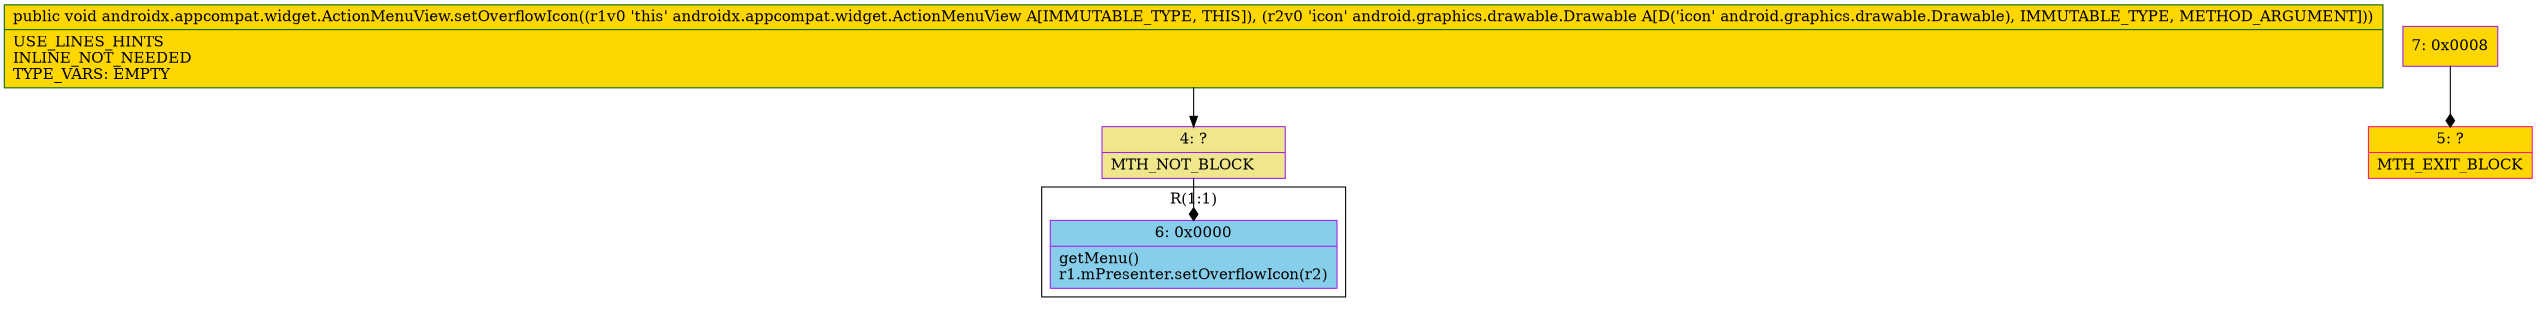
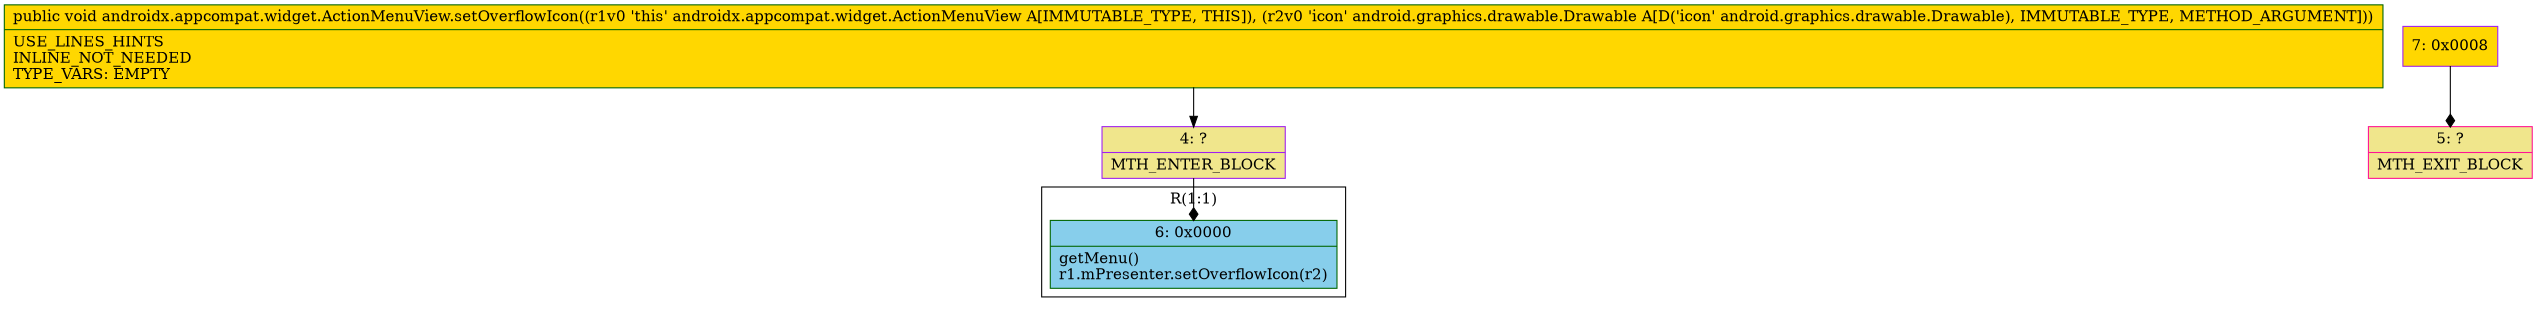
  digraph {
    node [color=darkgreen fillcolor=gold shape=record style=filled]
    edge [arrowhead=diamond]
-   n1 [color=purple fillcolor=skyblue label="{6\:\ 0x0000|getMenu()\lr1.mPresenter.setOverflowIcon(r2)\l}"]
+   n1 [fillcolor=skyblue label="{6\:\ 0x0000|getMenu()\lr1.mPresenter.setOverflowIcon(r2)\l}"]
    n2 [color=purple label="{7\:\ 0x0008}"]
-   n3 [color=deeppink label="{5\:\ ?|MTH_EXIT_BLOCK\l}"]
-   n4 [color=purple fillcolor=khaki label="{4\:\ ?|MTH_NOT_BLOCK\l}"]
+   n3 [color=deeppink fillcolor=khaki label="{5\:\ ?|MTH_EXIT_BLOCK\l}"]
+   n4 [color=purple fillcolor=khaki label="{4\:\ ?|MTH_ENTER_BLOCK\l}"]
    n5 [label="{public void androidx.appcompat.widget.ActionMenuView.setOverflowIcon((r1v0 'this' androidx.appcompat.widget.ActionMenuView A[IMMUTABLE_TYPE, THIS]), (r2v0 'icon' android.graphics.drawable.Drawable A[D('icon' android.graphics.drawable.Drawable), IMMUTABLE_TYPE, METHOD_ARGUMENT]))  | USE_LINES_HINTS\lINLINE_NOT_NEEDED\lTYPE_VARS: EMPTY\l}"]
    subgraph cluster_1 {
      label="R(1:1)"
      n1
    }
    n2 -> n3
    n4 -> n1
    n5 -> n4 [arrowhead=normal]
  }
